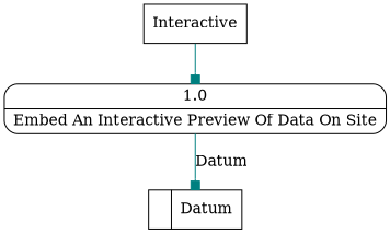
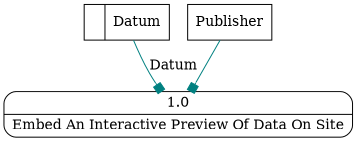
  digraph {
    edge [arrowhead=box color=teal]
    n1 [label="<f0>  |<f1> Datum " shape=record]
-   n2 [label=Interactive shape=box]
+   n2 [label=Publisher shape=box]
    n3 [label="{<f0> 1.0|<f1> Embed An Interactive Preview Of Data On Site }" shape=Mrecord]
    n2 -> n3
-   n3 -> n1 [label=Datum]
+   n1 -> n3 [label=Datum]
  }
